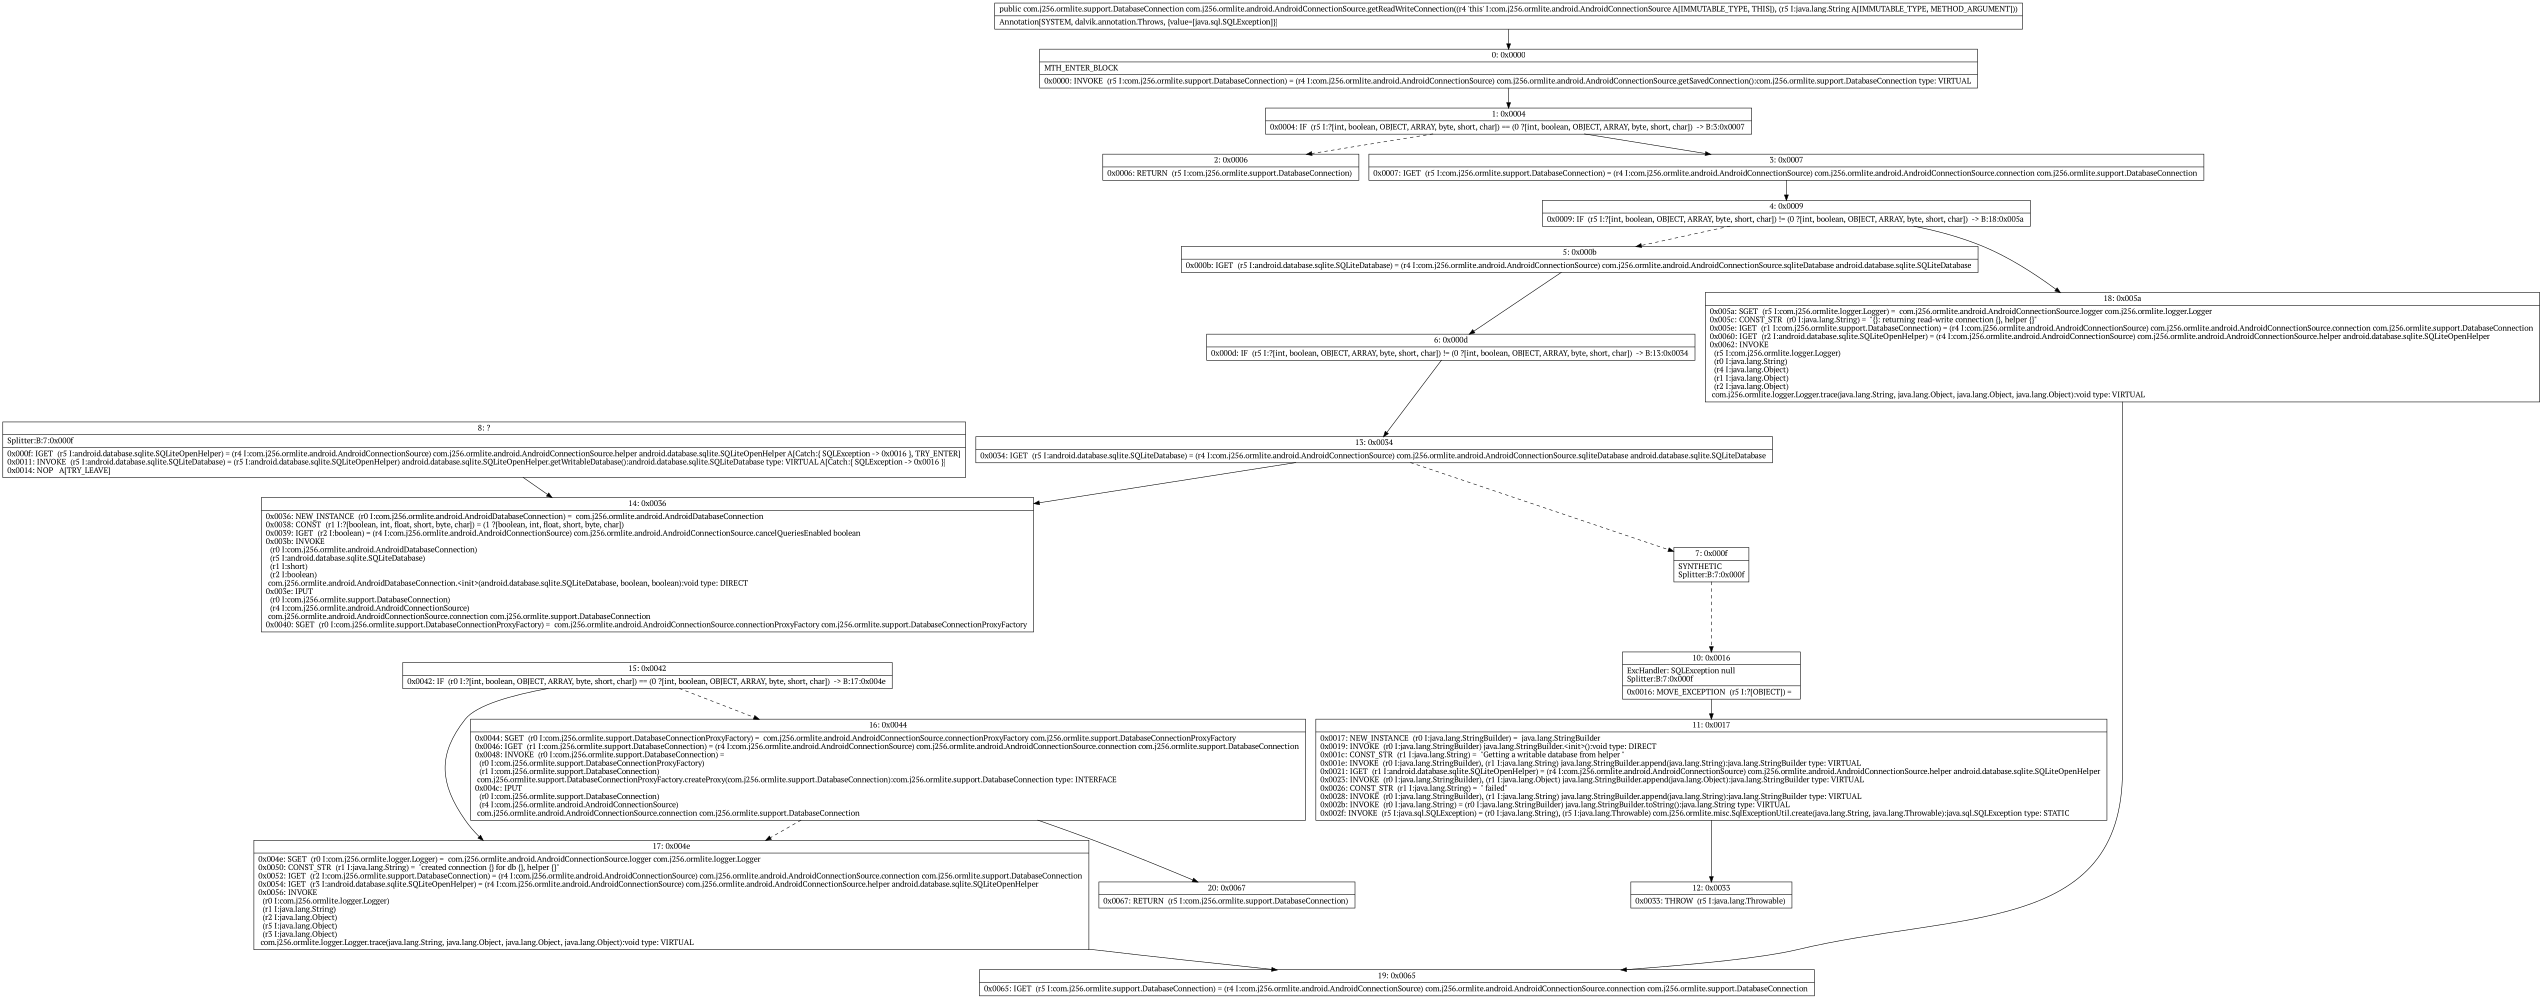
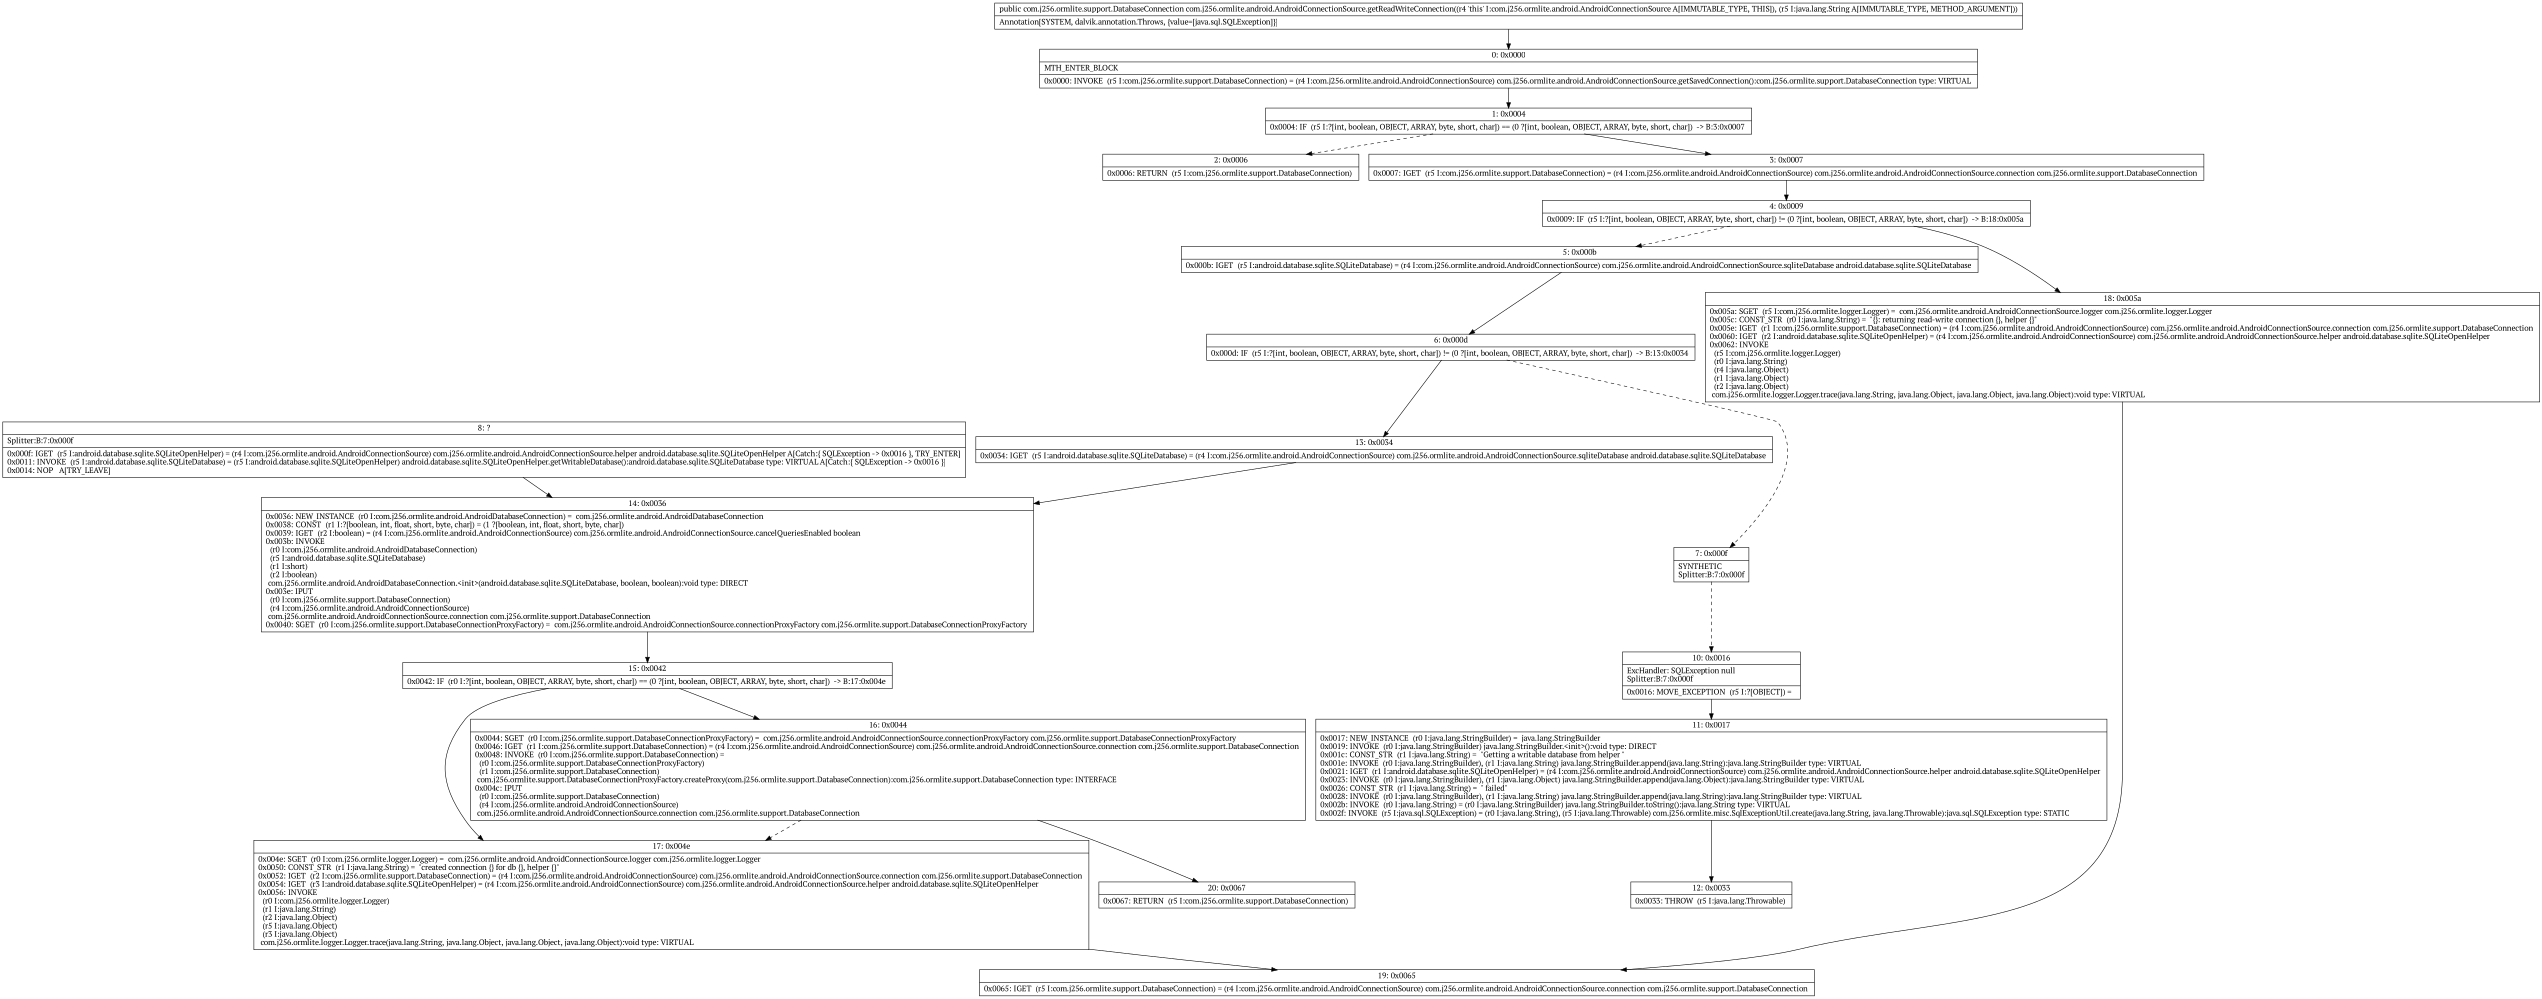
  digraph {
    fontname="PT Serif"
    node [fontname="PT Serif" shape=record]
    edge [fontname="PT Serif"]
    n1 [label="{0\:\ 0x0000|MTH_ENTER_BLOCK\l|0x0000: INVOKE  (r5 I:com.j256.ormlite.support.DatabaseConnection) = (r4 I:com.j256.ormlite.android.AndroidConnectionSource) com.j256.ormlite.android.AndroidConnectionSource.getSavedConnection():com.j256.ormlite.support.DatabaseConnection type: VIRTUAL \l}"]
    n2 [label="{1\:\ 0x0004|0x0004: IF  (r5 I:?[int, boolean, OBJECT, ARRAY, byte, short, char]) == (0 ?[int, boolean, OBJECT, ARRAY, byte, short, char])  \-\> B:3:0x0007 \l}"]
    n3 [label="{2\:\ 0x0006|0x0006: RETURN  (r5 I:com.j256.ormlite.support.DatabaseConnection) \l}"]
    n4 [label="{3\:\ 0x0007|0x0007: IGET  (r5 I:com.j256.ormlite.support.DatabaseConnection) = (r4 I:com.j256.ormlite.android.AndroidConnectionSource) com.j256.ormlite.android.AndroidConnectionSource.connection com.j256.ormlite.support.DatabaseConnection \l}"]
    n5 [label="{4\:\ 0x0009|0x0009: IF  (r5 I:?[int, boolean, OBJECT, ARRAY, byte, short, char]) != (0 ?[int, boolean, OBJECT, ARRAY, byte, short, char])  \-\> B:18:0x005a \l}"]
    n6 [label="{5\:\ 0x000b|0x000b: IGET  (r5 I:android.database.sqlite.SQLiteDatabase) = (r4 I:com.j256.ormlite.android.AndroidConnectionSource) com.j256.ormlite.android.AndroidConnectionSource.sqliteDatabase android.database.sqlite.SQLiteDatabase \l}"]
    n7 [label="{18\:\ 0x005a|0x005a: SGET  (r5 I:com.j256.ormlite.logger.Logger) =  com.j256.ormlite.android.AndroidConnectionSource.logger com.j256.ormlite.logger.Logger \l0x005c: CONST_STR  (r0 I:java.lang.String) =  \"\{\}: returning read\-write connection \{\}, helper \{\}\" \l0x005e: IGET  (r1 I:com.j256.ormlite.support.DatabaseConnection) = (r4 I:com.j256.ormlite.android.AndroidConnectionSource) com.j256.ormlite.android.AndroidConnectionSource.connection com.j256.ormlite.support.DatabaseConnection \l0x0060: IGET  (r2 I:android.database.sqlite.SQLiteOpenHelper) = (r4 I:com.j256.ormlite.android.AndroidConnectionSource) com.j256.ormlite.android.AndroidConnectionSource.helper android.database.sqlite.SQLiteOpenHelper \l0x0062: INVOKE  \l  (r5 I:com.j256.ormlite.logger.Logger)\l  (r0 I:java.lang.String)\l  (r4 I:java.lang.Object)\l  (r1 I:java.lang.Object)\l  (r2 I:java.lang.Object)\l com.j256.ormlite.logger.Logger.trace(java.lang.String, java.lang.Object, java.lang.Object, java.lang.Object):void type: VIRTUAL \l}"]
    n8 [label="{6\:\ 0x000d|0x000d: IF  (r5 I:?[int, boolean, OBJECT, ARRAY, byte, short, char]) != (0 ?[int, boolean, OBJECT, ARRAY, byte, short, char])  \-\> B:13:0x0034 \l}"]
    n9 [label="{19\:\ 0x0065|0x0065: IGET  (r5 I:com.j256.ormlite.support.DatabaseConnection) = (r4 I:com.j256.ormlite.android.AndroidConnectionSource) com.j256.ormlite.android.AndroidConnectionSource.connection com.j256.ormlite.support.DatabaseConnection \l}"]
    n10 [label="{7\:\ 0x000f|SYNTHETIC\lSplitter:B:7:0x000f\l}"]
    n11 [label="{13\:\ 0x0034|0x0034: IGET  (r5 I:android.database.sqlite.SQLiteDatabase) = (r4 I:com.j256.ormlite.android.AndroidConnectionSource) com.j256.ormlite.android.AndroidConnectionSource.sqliteDatabase android.database.sqlite.SQLiteDatabase \l}"]
    n12 [label="{10\:\ 0x0016|ExcHandler: SQLException null\lSplitter:B:7:0x000f\l|0x0016: MOVE_EXCEPTION  (r5 I:?[OBJECT]) =  \l}"]
    n13 [label="{14\:\ 0x0036|0x0036: NEW_INSTANCE  (r0 I:com.j256.ormlite.android.AndroidDatabaseConnection) =  com.j256.ormlite.android.AndroidDatabaseConnection \l0x0038: CONST  (r1 I:?[boolean, int, float, short, byte, char]) = (1 ?[boolean, int, float, short, byte, char]) \l0x0039: IGET  (r2 I:boolean) = (r4 I:com.j256.ormlite.android.AndroidConnectionSource) com.j256.ormlite.android.AndroidConnectionSource.cancelQueriesEnabled boolean \l0x003b: INVOKE  \l  (r0 I:com.j256.ormlite.android.AndroidDatabaseConnection)\l  (r5 I:android.database.sqlite.SQLiteDatabase)\l  (r1 I:short)\l  (r2 I:boolean)\l com.j256.ormlite.android.AndroidDatabaseConnection.\<init\>(android.database.sqlite.SQLiteDatabase, boolean, boolean):void type: DIRECT \l0x003e: IPUT  \l  (r0 I:com.j256.ormlite.support.DatabaseConnection)\l  (r4 I:com.j256.ormlite.android.AndroidConnectionSource)\l com.j256.ormlite.android.AndroidConnectionSource.connection com.j256.ormlite.support.DatabaseConnection \l0x0040: SGET  (r0 I:com.j256.ormlite.support.DatabaseConnectionProxyFactory) =  com.j256.ormlite.android.AndroidConnectionSource.connectionProxyFactory com.j256.ormlite.support.DatabaseConnectionProxyFactory \l}"]
    n14 [label="{8\:\ ?|Splitter:B:7:0x000f\l|0x000f: IGET  (r5 I:android.database.sqlite.SQLiteOpenHelper) = (r4 I:com.j256.ormlite.android.AndroidConnectionSource) com.j256.ormlite.android.AndroidConnectionSource.helper android.database.sqlite.SQLiteOpenHelper A[Catch:\{ SQLException \-\> 0x0016 \}, TRY_ENTER]\l0x0011: INVOKE  (r5 I:android.database.sqlite.SQLiteDatabase) = (r5 I:android.database.sqlite.SQLiteOpenHelper) android.database.sqlite.SQLiteOpenHelper.getWritableDatabase():android.database.sqlite.SQLiteDatabase type: VIRTUAL A[Catch:\{ SQLException \-\> 0x0016 \}]\l0x0014: NOP   A[TRY_LEAVE]\l}"]
    n15 [label="{11\:\ 0x0017|0x0017: NEW_INSTANCE  (r0 I:java.lang.StringBuilder) =  java.lang.StringBuilder \l0x0019: INVOKE  (r0 I:java.lang.StringBuilder) java.lang.StringBuilder.\<init\>():void type: DIRECT \l0x001c: CONST_STR  (r1 I:java.lang.String) =  \"Getting a writable database from helper \" \l0x001e: INVOKE  (r0 I:java.lang.StringBuilder), (r1 I:java.lang.String) java.lang.StringBuilder.append(java.lang.String):java.lang.StringBuilder type: VIRTUAL \l0x0021: IGET  (r1 I:android.database.sqlite.SQLiteOpenHelper) = (r4 I:com.j256.ormlite.android.AndroidConnectionSource) com.j256.ormlite.android.AndroidConnectionSource.helper android.database.sqlite.SQLiteOpenHelper \l0x0023: INVOKE  (r0 I:java.lang.StringBuilder), (r1 I:java.lang.Object) java.lang.StringBuilder.append(java.lang.Object):java.lang.StringBuilder type: VIRTUAL \l0x0026: CONST_STR  (r1 I:java.lang.String) =  \" failed\" \l0x0028: INVOKE  (r0 I:java.lang.StringBuilder), (r1 I:java.lang.String) java.lang.StringBuilder.append(java.lang.String):java.lang.StringBuilder type: VIRTUAL \l0x002b: INVOKE  (r0 I:java.lang.String) = (r0 I:java.lang.StringBuilder) java.lang.StringBuilder.toString():java.lang.String type: VIRTUAL \l0x002f: INVOKE  (r5 I:java.sql.SQLException) = (r0 I:java.lang.String), (r5 I:java.lang.Throwable) com.j256.ormlite.misc.SqlExceptionUtil.create(java.lang.String, java.lang.Throwable):java.sql.SQLException type: STATIC \l}"]
    n16 [label="{15\:\ 0x0042|0x0042: IF  (r0 I:?[int, boolean, OBJECT, ARRAY, byte, short, char]) == (0 ?[int, boolean, OBJECT, ARRAY, byte, short, char])  \-\> B:17:0x004e \l}"]
    n17 [label="{12\:\ 0x0033|0x0033: THROW  (r5 I:java.lang.Throwable) \l}"]
    n18 [label="{16\:\ 0x0044|0x0044: SGET  (r0 I:com.j256.ormlite.support.DatabaseConnectionProxyFactory) =  com.j256.ormlite.android.AndroidConnectionSource.connectionProxyFactory com.j256.ormlite.support.DatabaseConnectionProxyFactory \l0x0046: IGET  (r1 I:com.j256.ormlite.support.DatabaseConnection) = (r4 I:com.j256.ormlite.android.AndroidConnectionSource) com.j256.ormlite.android.AndroidConnectionSource.connection com.j256.ormlite.support.DatabaseConnection \l0x0048: INVOKE  (r0 I:com.j256.ormlite.support.DatabaseConnection) = \l  (r0 I:com.j256.ormlite.support.DatabaseConnectionProxyFactory)\l  (r1 I:com.j256.ormlite.support.DatabaseConnection)\l com.j256.ormlite.support.DatabaseConnectionProxyFactory.createProxy(com.j256.ormlite.support.DatabaseConnection):com.j256.ormlite.support.DatabaseConnection type: INTERFACE \l0x004c: IPUT  \l  (r0 I:com.j256.ormlite.support.DatabaseConnection)\l  (r4 I:com.j256.ormlite.android.AndroidConnectionSource)\l com.j256.ormlite.android.AndroidConnectionSource.connection com.j256.ormlite.support.DatabaseConnection \l}"]
    n19 [label="{17\:\ 0x004e|0x004e: SGET  (r0 I:com.j256.ormlite.logger.Logger) =  com.j256.ormlite.android.AndroidConnectionSource.logger com.j256.ormlite.logger.Logger \l0x0050: CONST_STR  (r1 I:java.lang.String) =  \"created connection \{\} for db \{\}, helper \{\}\" \l0x0052: IGET  (r2 I:com.j256.ormlite.support.DatabaseConnection) = (r4 I:com.j256.ormlite.android.AndroidConnectionSource) com.j256.ormlite.android.AndroidConnectionSource.connection com.j256.ormlite.support.DatabaseConnection \l0x0054: IGET  (r3 I:android.database.sqlite.SQLiteOpenHelper) = (r4 I:com.j256.ormlite.android.AndroidConnectionSource) com.j256.ormlite.android.AndroidConnectionSource.helper android.database.sqlite.SQLiteOpenHelper \l0x0056: INVOKE  \l  (r0 I:com.j256.ormlite.logger.Logger)\l  (r1 I:java.lang.String)\l  (r2 I:java.lang.Object)\l  (r5 I:java.lang.Object)\l  (r3 I:java.lang.Object)\l com.j256.ormlite.logger.Logger.trace(java.lang.String, java.lang.Object, java.lang.Object, java.lang.Object):void type: VIRTUAL \l}"]
    n20 [label="{20\:\ 0x0067|0x0067: RETURN  (r5 I:com.j256.ormlite.support.DatabaseConnection) \l}"]
    n21 [label="{public com.j256.ormlite.support.DatabaseConnection com.j256.ormlite.android.AndroidConnectionSource.getReadWriteConnection((r4 'this' I:com.j256.ormlite.android.AndroidConnectionSource A[IMMUTABLE_TYPE, THIS]), (r5 I:java.lang.String A[IMMUTABLE_TYPE, METHOD_ARGUMENT]))  | Annotation[SYSTEM, dalvik.annotation.Throws, \{value=[java.sql.SQLException]\}]\l}"]
    n1 -> n2
    n2 -> n3 [style=dashed]
    n2 -> n4
    n4 -> n5
    n5 -> n6 [style=dashed]
    n5 -> n7
    n6 -> n8
    n7 -> n9
-   n11 -> n10 [style=dashed]
+   n8 -> n10 [style=dashed]
    n8 -> n11
    n10 -> n12 [style=dashed]
    n11 -> n13
    n12 -> n15
+   n13 -> n16
    n14 -> n13
    n15 -> n17
-   n16 -> n18 [style=dashed]
+   n16 -> n18 [style=solid]
    n16 -> n19
    n18 -> n19 [style=dashed]
    n18 -> n20
    n19 -> n9
    n21 -> n1
  }
